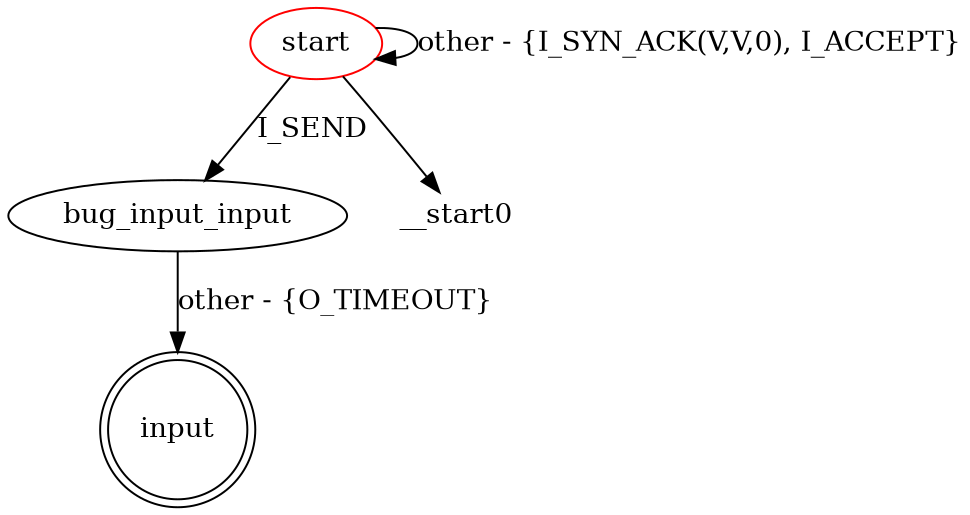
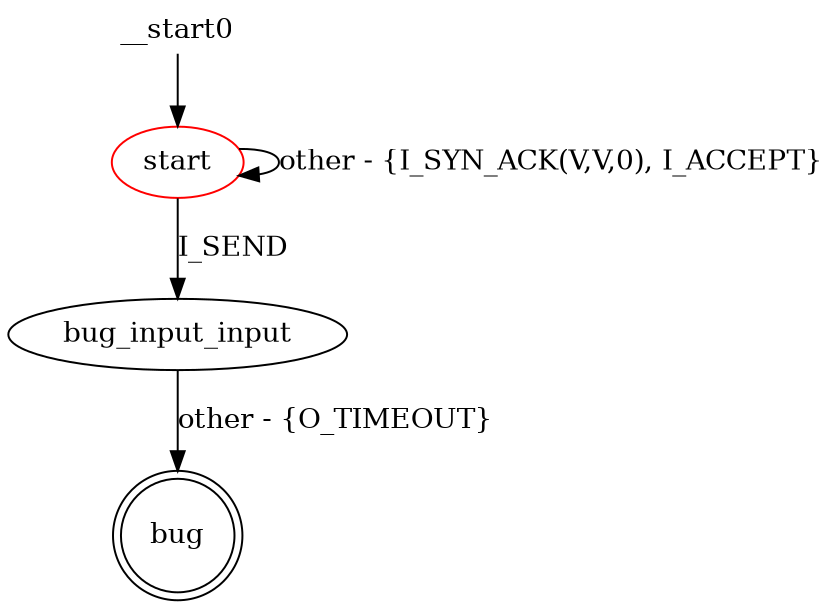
  digraph {
    start [color=red]
    n2 [label=bug_input_input]
-   bug [shape=doublecircle label=input]
+   bug [shape=doublecircle]
    __start0 [height=0 shape=none width=0]
    start -> start [label="other - {I_SYN_ACK(V,V,0), I_ACCEPT}"]
    start -> n2 [label=I_SEND]
    n2 -> bug [label="other - {O_TIMEOUT}"]
-   start -> __start0
+   __start0 -> start
  }
